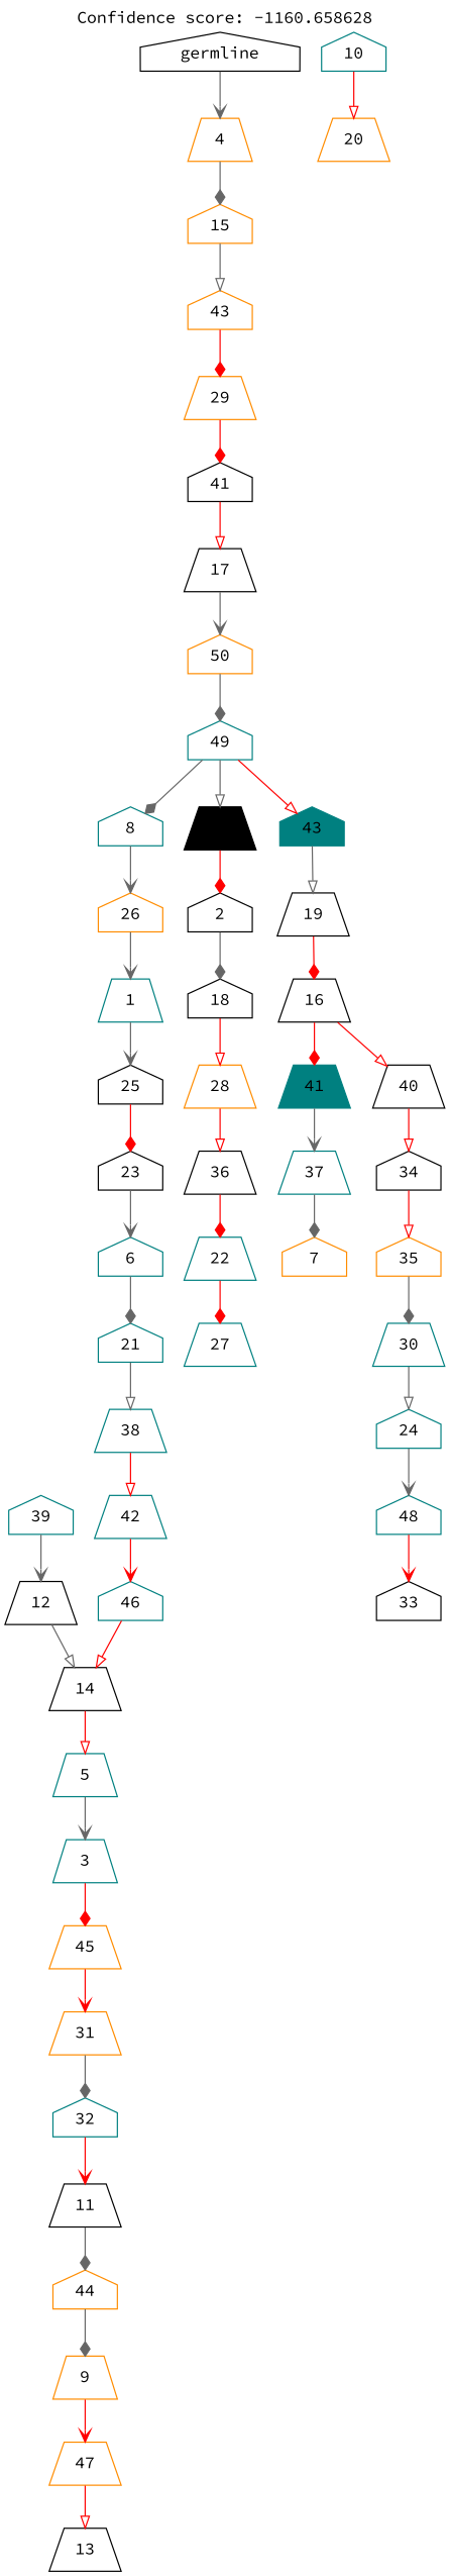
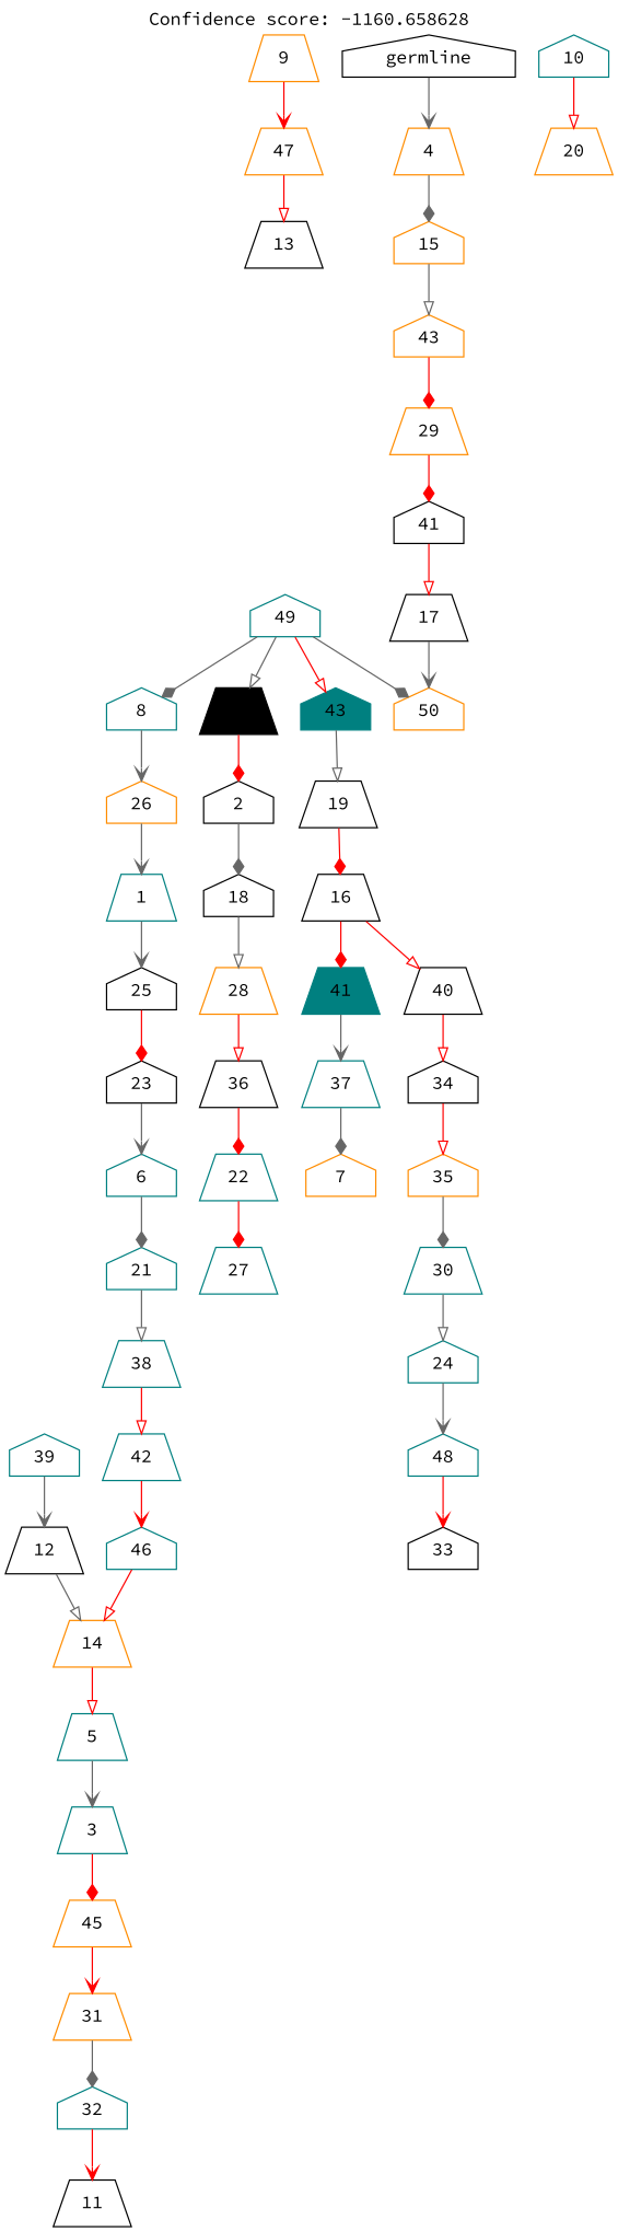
  digraph {
    fontname="Source Code Pro"
    label="Confidence score: -1160.658628"
    labelloc=t
    node [color=teal fontname="Source Code Pro" shape=trapezium]
    edge [arrowhead=diamond color=gray40 fontname="Source Code Pro"]
    n1 [color=darkorange label=47]
    n2 [color=black label=13]
    n3 [color=darkorange label=9]
-   n4 [color=darkorange label=44 shape=house]
    n5 [color=black label=11]
    n6 [label=32 shape=house]
    n7 [color=darkorange label=31]
    n8 [color=darkorange label=45]
    n9 [label=3]
    n10 [label=5]
-   n11 [color=black label=14]
+   n11 [color=darkorange label=14]
    n12 [color=black label=12]
    n13 [label=39 shape=house]
    n14 [label=46 shape=house]
    n15 [label=42]
    n16 [label=38]
    n17 [label=21 shape=house]
    n18 [label=6 shape=house]
    n19 [color=black label=23 shape=house]
    n20 [color=black label=25 shape=house]
    n21 [label=1]
    n22 [color=darkorange label=26 shape=house]
    n23 [label=8 shape=house]
    n24 [label=10 shape=house]
    n25 [color=darkorange label=20]
    n26 [label=27]
    n27 [label=22]
    n28 [color=black label=36]
    n29 [color=darkorange label=28]
    n30 [color=black label=18 shape=house]
    n31 [color=black label=2 shape=house]
    n32 [color=black label=15 style=filled]
    n33 [label=37]
    n34 [color=darkorange label=7 shape=house]
    n35 [label=41 style=filled]
    n36 [label=48 shape=house]
    n37 [color=black label=33 shape=house]
    n38 [label=24 shape=house]
    n39 [label=30]
    n40 [color=darkorange label=35 shape=house]
    n41 [color=black label=34 shape=house]
    n42 [color=black label=40]
    n43 [color=black label=16]
    n44 [color=black label=19]
    n45 [label=43 shape=house style=filled]
    n46 [label=49 shape=house]
    n47 [color=darkorange label=50 shape=house]
    n48 [color=black label=17]
    n49 [color=black label=41 shape=house]
    n50 [color=darkorange label=29]
    n51 [color=darkorange label=43 shape=house]
    n52 [color=darkorange label=15 shape=house]
    n53 [color=darkorange label=4]
    n54 [color=black label=germline shape=house]
    n1 -> n2 [arrowhead=onormal color=red]
    n3 -> n1 [arrowhead=vee color=red]
-   n4 -> n3
-   n5 -> n4
    n6 -> n5 [arrowhead=vee color=red]
    n7 -> n6
    n8 -> n7 [arrowhead=vee color=red]
    n9 -> n8 [color=red]
    n10 -> n9 [arrowhead=vee]
    n11 -> n10 [arrowhead=onormal color=red]
    n12 -> n11 [arrowhead=onormal]
    n13 -> n12 [arrowhead=vee]
    n14 -> n11 [arrowhead=onormal color=red]
    n15 -> n14 [arrowhead=vee color=red]
    n16 -> n15 [arrowhead=onormal color=red]
    n17 -> n16 [arrowhead=onormal]
    n18 -> n17
    n19 -> n18 [arrowhead=vee]
    n20 -> n19 [color=red]
    n21 -> n20 [arrowhead=vee]
    n22 -> n21 [arrowhead=vee]
    n23 -> n22 [arrowhead=vee]
    n24 -> n25 [arrowhead=onormal color=red]
    n27 -> n26 [color=red]
    n28 -> n27 [color=red]
    n29 -> n28 [arrowhead=onormal color=red]
-   n30 -> n29 [arrowhead=onormal color=red]
+   n30 -> n29 [arrowhead=onormal]
    n31 -> n30
    n32 -> n31 [color=red]
    n33 -> n34
    n35 -> n33 [arrowhead=vee]
    n36 -> n37 [arrowhead=vee color=red]
    n38 -> n36 [arrowhead=vee]
    n39 -> n38 [arrowhead=onormal]
    n40 -> n39
    n41 -> n40 [arrowhead=onormal color=red]
    n42 -> n41 [arrowhead=onormal color=red]
    n43 -> n35 [color=red]
    n43 -> n42 [arrowhead=onormal color=red]
    n44 -> n43 [color=red]
    n45 -> n44 [arrowhead=onormal]
    n46 -> n23
    n46 -> n32 [arrowhead=onormal]
    n46 -> n45 [arrowhead=onormal color=red]
-   n47 -> n46
+   n46 -> n47
    n48 -> n47 [arrowhead=vee]
    n49 -> n48 [arrowhead=onormal color=red]
    n50 -> n49 [color=red]
    n51 -> n50 [color=red]
    n52 -> n51 [arrowhead=onormal]
    n53 -> n52
    n54 -> n53 [arrowhead=vee]
  }
